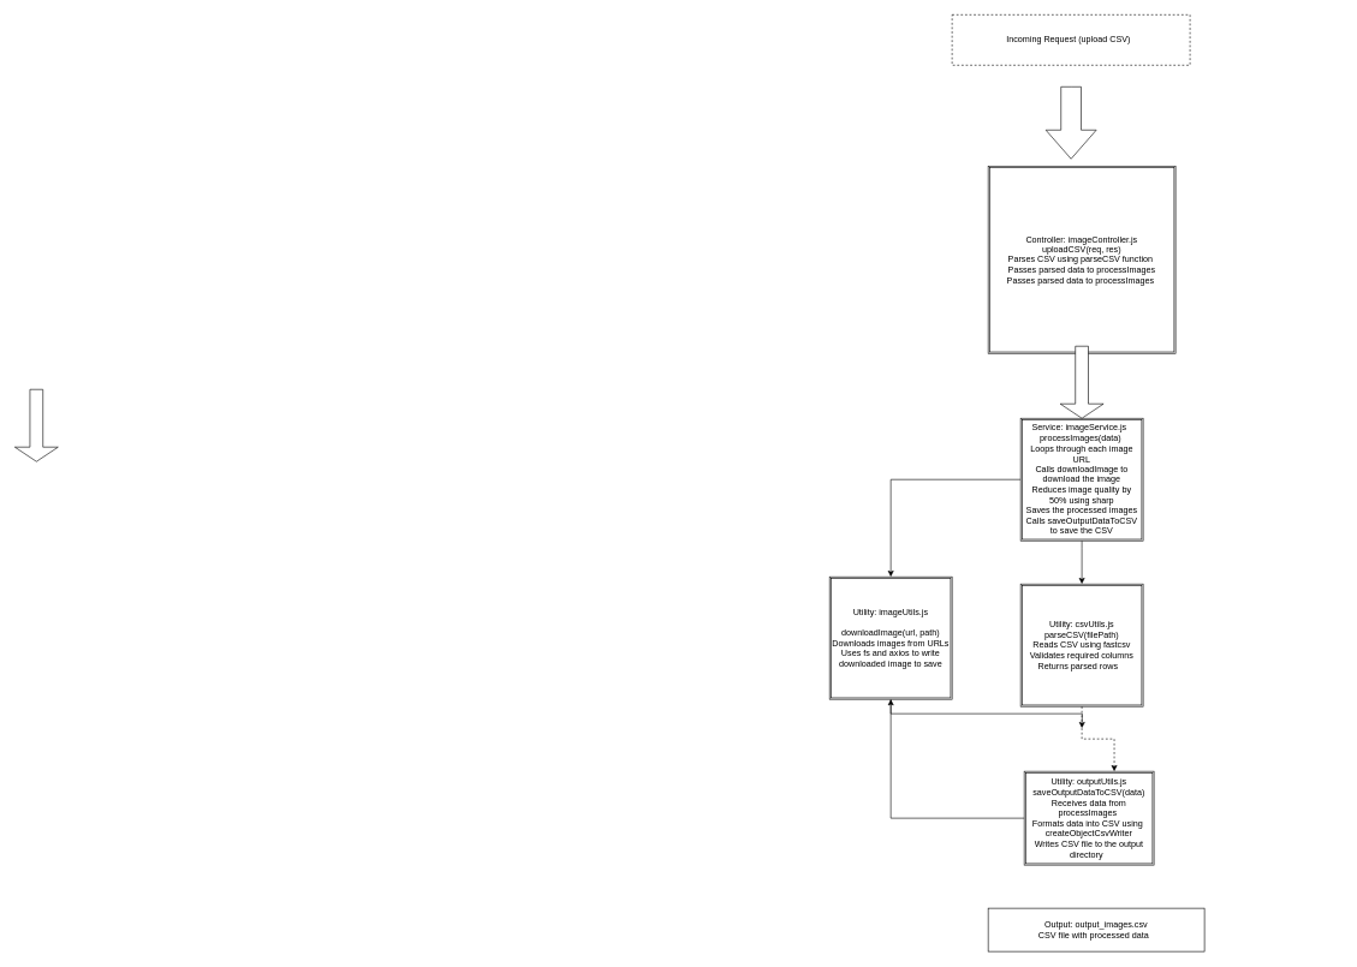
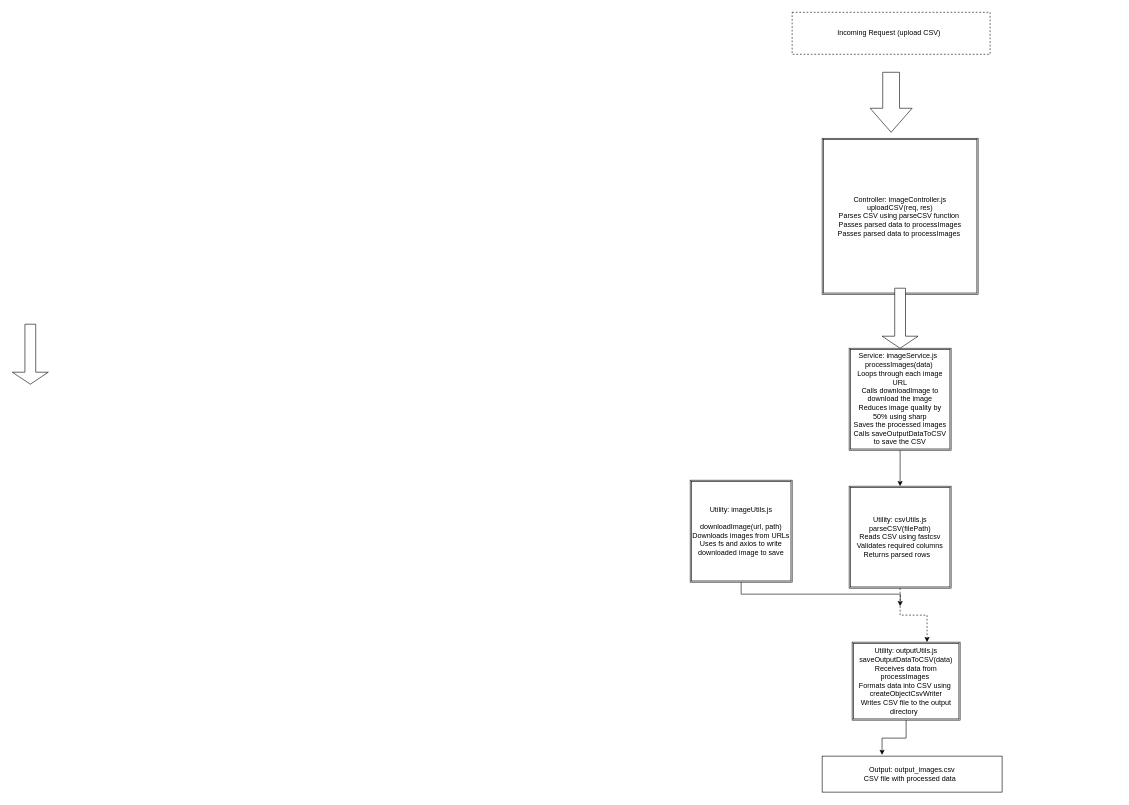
  <mxCell id="0" />
  <mxCell id="1" parent="0" />
  <mxCell id="2" style="edgeStyle=orthogonalEdgeStyle;rounded=0;orthogonalLoop=1;jettySize=auto;html=1;exitX=0.5;exitY=1;exitDx=0;exitDy=0;" edge="1" parent="1"><mxGeometry relative="1" as="geometry"><mxPoint x="1860" y="170" as="sourcePoint" /><mxPoint x="1860" y="170" as="targetPoint" /></mxGeometry></mxCell>
  <mxCell id="3" value="Incoming Request (upload CSV)&amp;nbsp;&amp;nbsp;" style="rounded=0;whiteSpace=wrap;html=1;dashed=1;" vertex="1" parent="1"><mxGeometry x="1320" y="20" width="330" height="70" as="geometry" /></mxCell>
  <mxCell id="4" value="" style="shape=singleArrow;direction=south;whiteSpace=wrap;html=1;" vertex="1" parent="1"><mxGeometry x="20" y="540" width="60" height="100" as="geometry" /></mxCell>
  <mxCell id="5" value="" style="html=1;shadow=0;dashed=0;align=center;verticalAlign=middle;shape=mxgraph.arrows2.arrow;dy=0.6;dx=40;direction=south;notch=0;" vertex="1" parent="1"><mxGeometry x="1450" y="120" width="70" height="100" as="geometry" /></mxCell>
  <mxCell id="6" value="Controller: imageController.js&lt;br&gt;uploadCSV(req, res)&lt;br&gt;Parses CSV &lt;span class=&quot;hljs-keyword&quot;&gt;using&lt;/span&gt; parseCSV &lt;span class=&quot;hljs-keyword&quot;&gt;function&lt;/span&gt;&amp;nbsp;&lt;br&gt;Passes parsed data &lt;span class=&quot;hljs-keyword&quot;&gt;to&lt;/span&gt; processImages&lt;br&gt;Passes parsed data &lt;span class=&quot;hljs-keyword&quot;&gt;to&lt;/span&gt; processImages&amp;nbsp;" style="shape=ext;double=1;whiteSpace=wrap;html=1;aspect=fixed;" vertex="1" parent="1"><mxGeometry x="1370" y="230" width="260" height="260" as="geometry" /></mxCell>
  <mxCell id="7" value="" style="edgeStyle=orthogonalEdgeStyle;rounded=0;orthogonalLoop=1;jettySize=auto;html=1;" edge="1" parent="1" source="9" target="11"><mxGeometry relative="1" as="geometry"><Array as="points"><mxPoint x="1500" y="760" /><mxPoint x="1500" y="760" /></Array></mxGeometry></mxCell>
- <mxCell id="8" style="edgeStyle=orthogonalEdgeStyle;rounded=0;orthogonalLoop=1;jettySize=auto;html=1;" edge="1" parent="1" source="9" target="13"><mxGeometry relative="1" as="geometry" /></mxCell>
  <mxCell id="9" value="Service: imageService.js&amp;nbsp;&amp;nbsp;&lt;br&gt;processImages(data)&amp;nbsp;&lt;br&gt;Loops through &lt;span class=&quot;hljs-keyword&quot;&gt;each&lt;/span&gt; image URL&lt;br&gt;Calls downloadImage &lt;span class=&quot;hljs-keyword&quot;&gt;to&lt;/span&gt; download the image&lt;br&gt;Reduces image quality &lt;span class=&quot;hljs-keyword&quot;&gt;by&lt;/span&gt; &lt;span class=&quot;hljs-number&quot;&gt;50&lt;/span&gt;&lt;span class=&quot;hljs-operator&quot;&gt;%&lt;/span&gt; &lt;span class=&quot;hljs-keyword&quot;&gt;using&lt;/span&gt; sharp&lt;br&gt;Saves the processed images&lt;br&gt;Calls saveOutputDataToCSV &lt;span class=&quot;hljs-keyword&quot;&gt;to&lt;/span&gt; save the CSV" style="shape=ext;double=1;whiteSpace=wrap;html=1;aspect=fixed;" vertex="1" parent="1"><mxGeometry x="1415" y="580" width="170" height="170" as="geometry" /></mxCell>
  <mxCell id="10" value="" style="shape=singleArrow;direction=south;whiteSpace=wrap;html=1;" vertex="1" parent="1"><mxGeometry x="1470" y="480" width="60" height="100" as="geometry" /></mxCell>
  <mxCell id="11" value="Utility: csvUtils.js&lt;br&gt;parseCSV(filePath)&lt;br&gt;&lt;span class=&quot;hljs-keyword&quot;&gt;Reads&lt;/span&gt; CSV &lt;span class=&quot;hljs-keyword&quot;&gt;using&lt;/span&gt; fastcsv&lt;br&gt;Validates required columns&lt;br&gt;&lt;span class=&quot;hljs-keyword&quot;&gt;Returns&lt;/span&gt; parsed &lt;span class=&quot;hljs-keyword&quot;&gt;rows&lt;/span&gt;&amp;nbsp;&amp;nbsp;&amp;nbsp;" style="shape=ext;double=1;whiteSpace=wrap;html=1;aspect=fixed;" vertex="1" parent="1"><mxGeometry x="1415" y="810" width="170" height="170" as="geometry" /></mxCell>
  <mxCell id="12" style="edgeStyle=orthogonalEdgeStyle;rounded=0;orthogonalLoop=1;jettySize=auto;html=1;exitX=0.5;exitY=1;exitDx=0;exitDy=0;" edge="1" parent="1" source="13"><mxGeometry relative="1" as="geometry"><mxPoint x="1500" y="1010" as="targetPoint" /></mxGeometry></mxCell>
  <mxCell id="13" value="Utility: imageUtils.js&lt;br/&gt;&lt;br&gt;downloadImage(url, path)&lt;br&gt;Downloads images &lt;span class=&quot;hljs-keyword&quot;&gt;from&lt;/span&gt; URLs&lt;br&gt;Uses fs &lt;span class=&quot;hljs-keyword&quot;&gt;and&lt;/span&gt; axios &lt;span class=&quot;hljs-keyword&quot;&gt;to&lt;/span&gt; write&lt;br&gt;downloaded image &lt;span class=&quot;hljs-keyword&quot;&gt;to&lt;/span&gt; save" style="shape=ext;double=1;whiteSpace=wrap;html=1;aspect=fixed;" vertex="1" parent="1"><mxGeometry x="1150" y="800" width="170" height="170" as="geometry" /></mxCell>
  <mxCell id="14" value="Utility: outputUtils.js&lt;br&gt;saveOutputDataToCSV(data)&lt;br&gt;Receives data &lt;span class=&quot;hljs-keyword&quot;&gt;from&lt;/span&gt; processImages&amp;nbsp;&lt;br&gt;Formats data &lt;span class=&quot;hljs-keyword&quot;&gt;into&lt;/span&gt; CSV &lt;span class=&quot;hljs-keyword&quot;&gt;using&lt;/span&gt;&amp;nbsp;&lt;br&gt;createObjectCsvWriter &lt;br&gt;Writes CSV file &lt;span class=&quot;hljs-keyword&quot;&gt;to&lt;/span&gt; the output directory&amp;nbsp;&amp;nbsp;" style="shape=ext;double=1;rounded=0;whiteSpace=wrap;html=1;" vertex="1" parent="1"><mxGeometry x="1420" y="1070" width="180" height="130" as="geometry" /></mxCell>
  <mxCell id="15" style="edgeStyle=orthogonalEdgeStyle;rounded=0;orthogonalLoop=1;jettySize=auto;html=1;exitX=0.5;exitY=1;exitDx=0;exitDy=0;entryX=0.694;entryY=0;entryDx=0;entryDy=0;entryPerimeter=0;dashed=1;" edge="1" parent="1" source="11" target="14"><mxGeometry relative="1" as="geometry" /></mxCell>
  <mxCell id="16" value="Output: output_images.csv&lt;br&gt;CSV file with processed data&amp;nbsp;&amp;nbsp;" style="rounded=0;whiteSpace=wrap;html=1;" vertex="1" parent="1"><mxGeometry x="1370" y="1260" width="300" height="60" as="geometry" /></mxCell>
- <mxCell id="17" style="edgeStyle=orthogonalEdgeStyle;rounded=0;orthogonalLoop=1;jettySize=auto;html=1;" edge="1" parent="1" source="14" target="13"><mxGeometry relative="1" as="geometry" /></mxCell>
+ <mxCell id="17" style="edgeStyle=orthogonalEdgeStyle;rounded=0;orthogonalLoop=1;jettySize=auto;html=1;entryX=0.333;entryY=-0.033;entryDx=0;entryDy=0;entryPerimeter=0;" edge="1" parent="1" source="14" target="16"><mxGeometry relative="1" as="geometry" /></mxCell>
